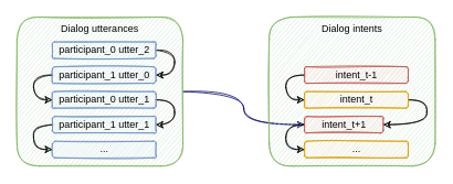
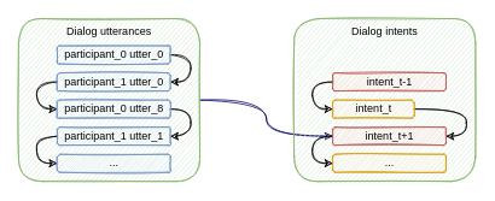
  <mxCell id="0" />
  <mxCell id="1" parent="0" />
  <mxCell id="2" style="edgeStyle=orthogonalEdgeStyle;curved=1;html=1;exitX=1;exitY=0.5;exitDx=0;exitDy=0;fontColor=#000000;endArrow=classic;endFill=1;strokeColor=#000066;sketch=1;" parent="1" source="3" target="19" edge="1"><mxGeometry relative="1" as="geometry" /></mxCell>
  <mxCell id="3" value="Dialog utterances" style="rounded=1;whiteSpace=wrap;html=1;verticalAlign=top;fillColor=#d5e8d4;strokeColor=#82b366;sketch=1;" parent="1" vertex="1"><mxGeometry x="20" y="20" width="200" height="180" as="geometry" /></mxCell>
  <mxCell id="4" style="edgeStyle=orthogonalEdgeStyle;curved=1;html=1;exitX=1;exitY=0.5;exitDx=0;exitDy=0;entryX=1;entryY=0.5;entryDx=0;entryDy=0;sketch=1;" parent="1" source="5" target="7" edge="1"><mxGeometry relative="1" as="geometry"><Array as="points"><mxPoint x="210" y="60" /><mxPoint x="210" y="90" /></Array></mxGeometry></mxCell>
- <mxCell id="5" value="participant_0 utter_2" style="rounded=1;whiteSpace=wrap;html=1;fillColor=#dae8fc;strokeColor=#6c8ebf;sketch=1;" parent="1" vertex="1"><mxGeometry x="62.5" y="50" width="125" height="20" as="geometry" /></mxCell>
+ <mxCell id="5" value="participant_0 utter_0" style="rounded=1;whiteSpace=wrap;html=1;fillColor=#dae8fc;strokeColor=#6c8ebf;sketch=1;" parent="1" vertex="1"><mxGeometry x="62.5" y="50" width="125" height="20" as="geometry" /></mxCell>
  <mxCell id="6" style="edgeStyle=orthogonalEdgeStyle;curved=1;html=1;exitX=0;exitY=0.5;exitDx=0;exitDy=0;entryX=0;entryY=0.5;entryDx=0;entryDy=0;sketch=1;" parent="1" source="7" target="9" edge="1"><mxGeometry relative="1" as="geometry"><Array as="points"><mxPoint x="40" y="90" /><mxPoint x="40" y="120" /></Array></mxGeometry></mxCell>
  <mxCell id="7" value="participant_1 utter_0" style="rounded=1;whiteSpace=wrap;html=1;fillColor=#dae8fc;strokeColor=#6c8ebf;sketch=1;" parent="1" vertex="1"><mxGeometry x="62.5" y="80" width="125" height="20" as="geometry" /></mxCell>
  <mxCell id="8" style="edgeStyle=orthogonalEdgeStyle;curved=1;html=1;exitX=1;exitY=0.5;exitDx=0;exitDy=0;entryX=1;entryY=0.5;entryDx=0;entryDy=0;sketch=1;" parent="1" source="9" target="11" edge="1"><mxGeometry relative="1" as="geometry"><Array as="points"><mxPoint x="210" y="120" /><mxPoint x="210" y="150" /></Array></mxGeometry></mxCell>
- <mxCell id="9" value="participant_0 utter_1" style="rounded=1;whiteSpace=wrap;html=1;fillColor=#dae8fc;strokeColor=#6c8ebf;sketch=1;" parent="1" vertex="1"><mxGeometry x="62.5" y="110" width="125" height="20" as="geometry" /></mxCell>
+ <mxCell id="9" value="participant_0 utter_8" style="rounded=1;whiteSpace=wrap;html=1;fillColor=#dae8fc;strokeColor=#6c8ebf;sketch=1;" parent="1" vertex="1"><mxGeometry x="62.5" y="110" width="125" height="20" as="geometry" /></mxCell>
  <mxCell id="10" style="edgeStyle=orthogonalEdgeStyle;curved=1;html=1;exitX=0;exitY=0.5;exitDx=0;exitDy=0;entryX=0;entryY=0.5;entryDx=0;entryDy=0;sketch=1;" parent="1" source="11" target="12" edge="1"><mxGeometry relative="1" as="geometry"><Array as="points"><mxPoint x="40" y="150" /><mxPoint x="40" y="180" /></Array></mxGeometry></mxCell>
  <mxCell id="11" value="participant_1 utter_1" style="rounded=1;whiteSpace=wrap;html=1;fillColor=#dae8fc;strokeColor=#6c8ebf;sketch=1;" parent="1" vertex="1"><mxGeometry x="62.5" y="140" width="125" height="20" as="geometry" /></mxCell>
  <mxCell id="12" value="..." style="rounded=1;whiteSpace=wrap;html=1;fillColor=#dae8fc;strokeColor=#6c8ebf;sketch=1;" parent="1" vertex="1"><mxGeometry x="62.5" y="170" width="125" height="20" as="geometry" /></mxCell>
  <mxCell id="13" value="Dialog intents" style="rounded=1;whiteSpace=wrap;html=1;verticalAlign=top;fillColor=#d5e8d4;strokeColor=#82b366;sketch=1;" parent="1" vertex="1"><mxGeometry x="324" y="20" width="200" height="180" as="geometry" /></mxCell>
  <mxCell id="14" style="edgeStyle=orthogonalEdgeStyle;curved=1;html=1;exitX=0;exitY=0.5;exitDx=0;exitDy=0;entryX=0;entryY=0.5;entryDx=0;entryDy=0;sketch=1;" parent="1" source="15" target="17" edge="1"><mxGeometry relative="1" as="geometry"><Array as="points"><mxPoint x="344" y="90" /><mxPoint x="344" y="120" /></Array></mxGeometry></mxCell>
  <mxCell id="15" value="intent_t-1" style="rounded=1;whiteSpace=wrap;html=1;fillColor=#f8cecc;strokeColor=#b85450;sketch=1;" parent="1" vertex="1"><mxGeometry x="366.5" y="80" width="125" height="20" as="geometry" /></mxCell>
  <mxCell id="16" style="edgeStyle=orthogonalEdgeStyle;curved=1;html=1;exitX=1;exitY=0.5;exitDx=0;exitDy=0;entryX=1;entryY=0.5;entryDx=0;entryDy=0;sketch=1;" parent="1" source="17" target="19" edge="1"><mxGeometry relative="1" as="geometry"><Array as="points"><mxPoint x="514" y="120" /><mxPoint x="514" y="150" /></Array></mxGeometry></mxCell>
- <mxCell id="17" value="intent_t" style="rounded=1;whiteSpace=wrap;html=1;fillColor=#ffe6cc;strokeColor=#d79b00;sketch=1;" parent="1" vertex="1"><mxGeometry x="366.5" y="110" width="125" height="20" as="geometry" /></mxCell>
+ <mxCell id="17" value="intent_t" style="rounded=1;whiteSpace=wrap;html=1;fillColor=#ffe6cc;strokeColor=#d79b00;sketch=1;" parent="1" vertex="1"><mxGeometry x="366.5" y="110" width="90" height="20" as="geometry" /></mxCell>
  <mxCell id="18" style="edgeStyle=orthogonalEdgeStyle;curved=1;html=1;exitX=0;exitY=0.5;exitDx=0;exitDy=0;entryX=0;entryY=0.5;entryDx=0;entryDy=0;sketch=1;" parent="1" source="19" target="20" edge="1"><mxGeometry relative="1" as="geometry"><Array as="points"><mxPoint x="344" y="150" /><mxPoint x="344" y="180" /></Array></mxGeometry></mxCell>
- <mxCell id="19" value="intent_t+1" style="rounded=1;whiteSpace=wrap;html=1;fillColor=#f8cecc;strokeColor=#b85450;sketch=1;" parent="1" vertex="1"><mxGeometry x="366.5" y="140" width="95" height="20" as="geometry" /></mxCell>
+ <mxCell id="19" value="intent_t+1" style="rounded=1;whiteSpace=wrap;html=1;fillColor=#f8cecc;strokeColor=#b85450;sketch=1;" parent="1" vertex="1"><mxGeometry x="366.5" y="140" width="125" height="20" as="geometry" /></mxCell>
  <mxCell id="20" value="..." style="rounded=1;whiteSpace=wrap;html=1;fillColor=#ffe6cc;strokeColor=#d79b00;sketch=1;" parent="1" vertex="1"><mxGeometry x="366.5" y="170" width="125" height="20" as="geometry" /></mxCell>
